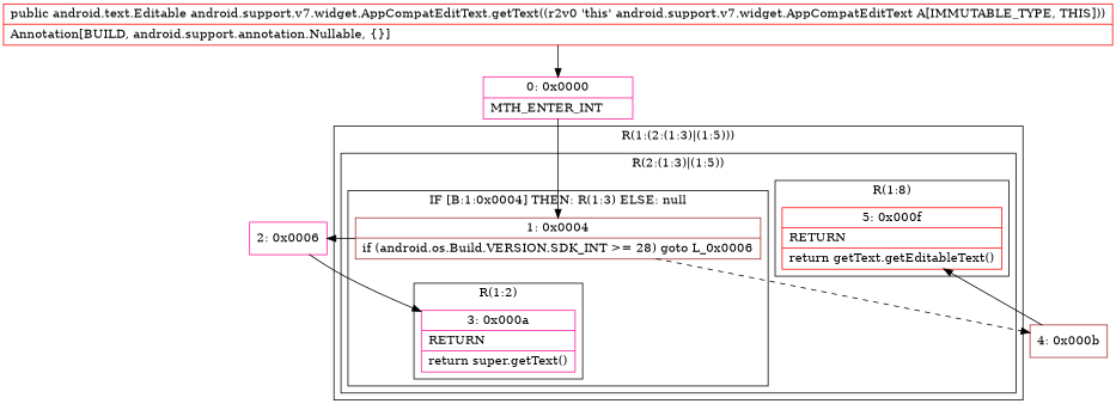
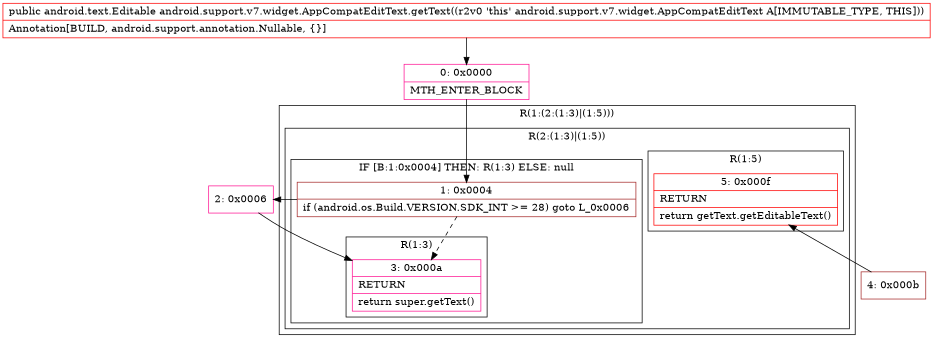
  digraph {
    node [color=deeppink shape=record]
    n1 [label="{3\:\ 0x000a|RETURN\l|return super.getText()\l}"]
    n2 [color=brown label="{1\:\ 0x0004|if (android.os.Build.VERSION.SDK_INT \>= 28) goto L_0x0006\l}"]
    n3 [color=red label="{5\:\ 0x000f|RETURN\l|return getText.getEditableText()\l}"]
    n4 [label="{2\:\ 0x0006}"]
    n5 [color=brown label="{4\:\ 0x000b}"]
-   n6 [label="{0\:\ 0x0000|MTH_ENTER_INT\l}"]
+   n6 [label="{0\:\ 0x0000|MTH_ENTER_BLOCK\l}"]
    n7 [color=red label="{public android.text.Editable android.support.v7.widget.AppCompatEditText.getText((r2v0 'this' android.support.v7.widget.AppCompatEditText A[IMMUTABLE_TYPE, THIS]))  | Annotation[BUILD, android.support.annotation.Nullable, \{\}]\l}"]
    subgraph cluster_1 {
      label="R(1:(2:(1:3)|(1:5)))"
      subgraph cluster_2 {
        label="R(2:(1:3)|(1:5))"
        subgraph cluster_3 {
          label="IF [B:1:0x0004] THEN: R(1:3) ELSE: null"
          n2
          subgraph cluster_4 {
-           label="R(1:2)"
+           label="R(1:3)"
            n1
          }
        }
        subgraph cluster_5 {
-         label="R(1:8)"
+         label="R(1:5)"
          n3
        }
      }
    }
    n2 -> n4
-   n2 -> n5 [style=dashed]
+   n2 -> n1 [style=dashed]
    n4 -> n1
    n5 -> n3
    n6 -> n2
    n7 -> n6
  }
